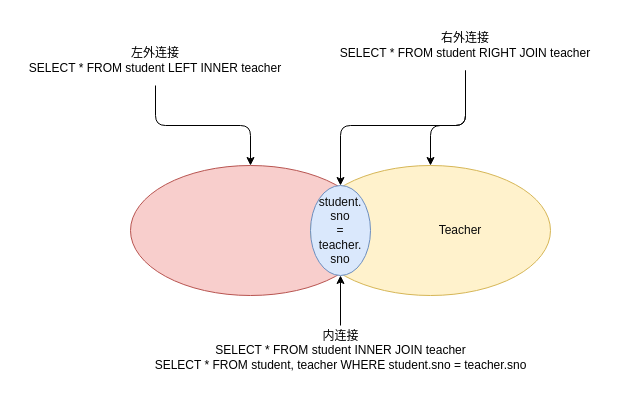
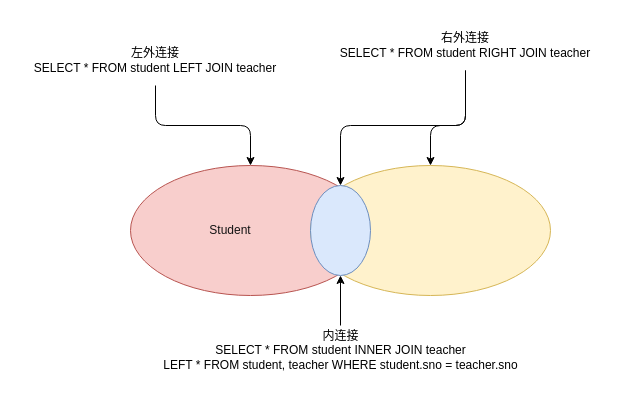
  <mxCell id="0" />
  <mxCell id="1" parent="0" />
  <mxCell id="2" value="" style="ellipse;whiteSpace=wrap;html=1;fillColor=#f8cecc;strokeColor=#b85450;" vertex="1" parent="1"><mxGeometry x="130" y="165" width="240" height="130" as="geometry" /></mxCell>
  <mxCell id="3" value="" style="ellipse;whiteSpace=wrap;html=1;fillColor=#fff2cc;strokeColor=#d6b656;" vertex="1" parent="1"><mxGeometry x="310" y="165" width="240" height="130" as="geometry" /></mxCell>
  <mxCell id="4" value="" style="ellipse;whiteSpace=wrap;html=1;fillColor=#dae8fc;strokeColor=#6c8ebf;" vertex="1" parent="1"><mxGeometry x="310" y="185" width="60" height="90" as="geometry" /></mxCell>
- <mxCell id="6" value="Teacher" style="text;html=1;strokeColor=none;fillColor=none;align=center;verticalAlign=middle;whiteSpace=wrap;rounded=0;fontColor=#0a0a0a;" vertex="1" parent="1"><mxGeometry x="430" y="215" width="60" height="30" as="geometry" /></mxCell>
- <mxCell id="7" value="&lt;font color=&quot;#0d0d0d&quot;&gt;student.&lt;br&gt;sno&lt;br&gt;=&lt;br&gt;teacher.&lt;br&gt;sno&lt;/font&gt;" style="text;html=1;strokeColor=none;fillColor=none;align=center;verticalAlign=middle;whiteSpace=wrap;rounded=0;" vertex="1" parent="1"><mxGeometry x="310" y="185" width="60" height="90" as="geometry" /></mxCell>
+ <mxCell id="5" value="Student" style="text;html=1;strokeColor=none;fillColor=none;align=center;verticalAlign=middle;whiteSpace=wrap;rounded=0;fontColor=#151414;" vertex="1" parent="1"><mxGeometry x="200" y="215" width="60" height="30" as="geometry" /></mxCell>
  <mxCell id="8" style="edgeStyle=none;html=1;exitX=0.5;exitY=0;exitDx=0;exitDy=0;" edge="1" parent="1" source="9" target="4"><mxGeometry relative="1" as="geometry" /></mxCell>
- <mxCell id="9" value="内连接&lt;br&gt;SELECT * FROM student INNER JOIN teacher&lt;br&gt;SELECT * FROM student, teacher WHERE student.sno = teacher.sno" style="text;html=1;strokeColor=none;fillColor=none;align=center;verticalAlign=middle;whiteSpace=wrap;rounded=0;" vertex="1" parent="1"><mxGeometry x="147.5" y="325" width="385" height="50" as="geometry" /></mxCell>
+ <mxCell id="9" value="内连接&lt;br&gt;SELECT * FROM student INNER JOIN teacher&lt;br&gt;LEFT * FROM student, teacher WHERE student.sno = teacher.sno" style="text;html=1;strokeColor=none;fillColor=none;align=center;verticalAlign=middle;whiteSpace=wrap;rounded=0;" vertex="1" parent="1"><mxGeometry x="147.5" y="325" width="385" height="50" as="geometry" /></mxCell>
  <mxCell id="10" style="edgeStyle=none;html=1;exitX=0.5;exitY=1;exitDx=0;exitDy=0;entryX=0.5;entryY=0;entryDx=0;entryDy=0;" edge="1" parent="1" source="11" target="2"><mxGeometry relative="1" as="geometry"><Array as="points"><mxPoint x="155" y="125" /><mxPoint x="250" y="125" /></Array></mxGeometry></mxCell>
- <mxCell id="11" value="左外连接&lt;br&gt;SELECT * FROM student LEFT INNER teacher" style="text;html=1;strokeColor=none;fillColor=none;align=center;verticalAlign=middle;whiteSpace=wrap;rounded=0;" vertex="1" parent="1"><mxGeometry y="35" width="270" height="50" as="geometry" x="20" /></mxCell>
+ <mxCell id="11" value="左外连接&lt;br&gt;SELECT * FROM student LEFT JOIN teacher" style="text;html=1;strokeColor=none;fillColor=none;align=center;verticalAlign=middle;whiteSpace=wrap;rounded=0;" vertex="1" parent="1"><mxGeometry y="35" width="270" height="50" as="geometry" x="20" /></mxCell>
  <mxCell id="12" style="edgeStyle=none;html=1;exitX=0.5;exitY=1;exitDx=0;exitDy=0;entryX=0.5;entryY=0;entryDx=0;entryDy=0;" edge="1" parent="1" source="14" target="3"><mxGeometry relative="1" as="geometry"><Array as="points"><mxPoint x="465" y="125" /><mxPoint x="430" y="125" /></Array></mxGeometry></mxCell>
  <mxCell id="13" style="edgeStyle=none;html=1;exitX=0.5;exitY=1;exitDx=0;exitDy=0;" edge="1" parent="1" source="14" target="4"><mxGeometry relative="1" as="geometry"><Array as="points"><mxPoint x="465" y="125" /><mxPoint x="340" y="125" /></Array></mxGeometry></mxCell>
  <mxCell id="14" value="右外连接&lt;br&gt;SELECT * FROM student RIGHT JOIN teacher" style="text;html=1;strokeColor=none;fillColor=none;align=center;verticalAlign=middle;whiteSpace=wrap;rounded=0;" vertex="1" parent="1"><mxGeometry x="330" y="20" width="270" height="50" as="geometry" /></mxCell>
